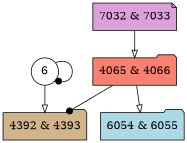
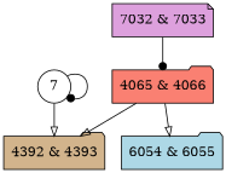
  digraph {
    node [shape=folder style=filled]
    edge [arrowhead=dot]
    n1 [fillcolor=salmon label="4065 & 4066"]
    n2 [fillcolor=tan label="4392 & 4393"]
    n3 [fillcolor=lightblue label="6054 & 6055"]
    n4 [fillcolor=plum label="7032 & 7033" shape=note]
-   6 [fillcolor=white shape=circle]
-   n1 -> n2
+   6 [fillcolor=white shape=circle label=7]
+   n1 -> n2 [arrowhead=onormal]
    n1 -> n3 [arrowhead=onormal]
-   n4 -> n1 [arrowhead=onormal]
+   n4 -> n1
    6 -> n2 [arrowhead=onormal]
    6 -> 6
  }
